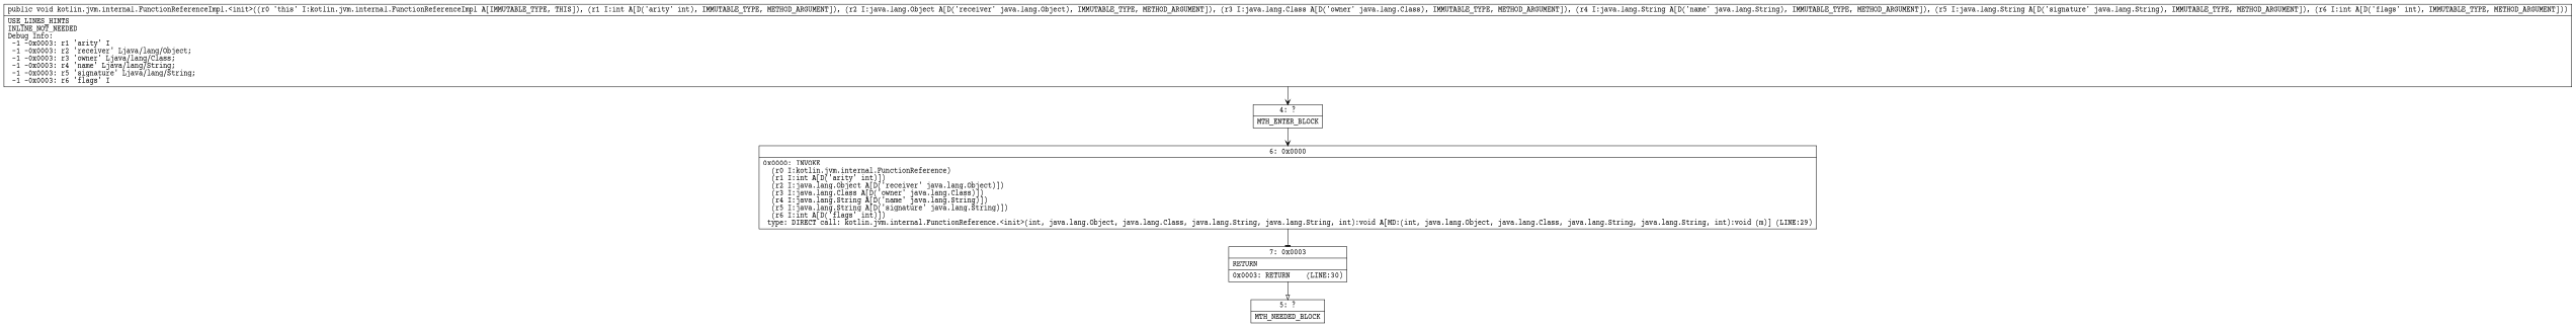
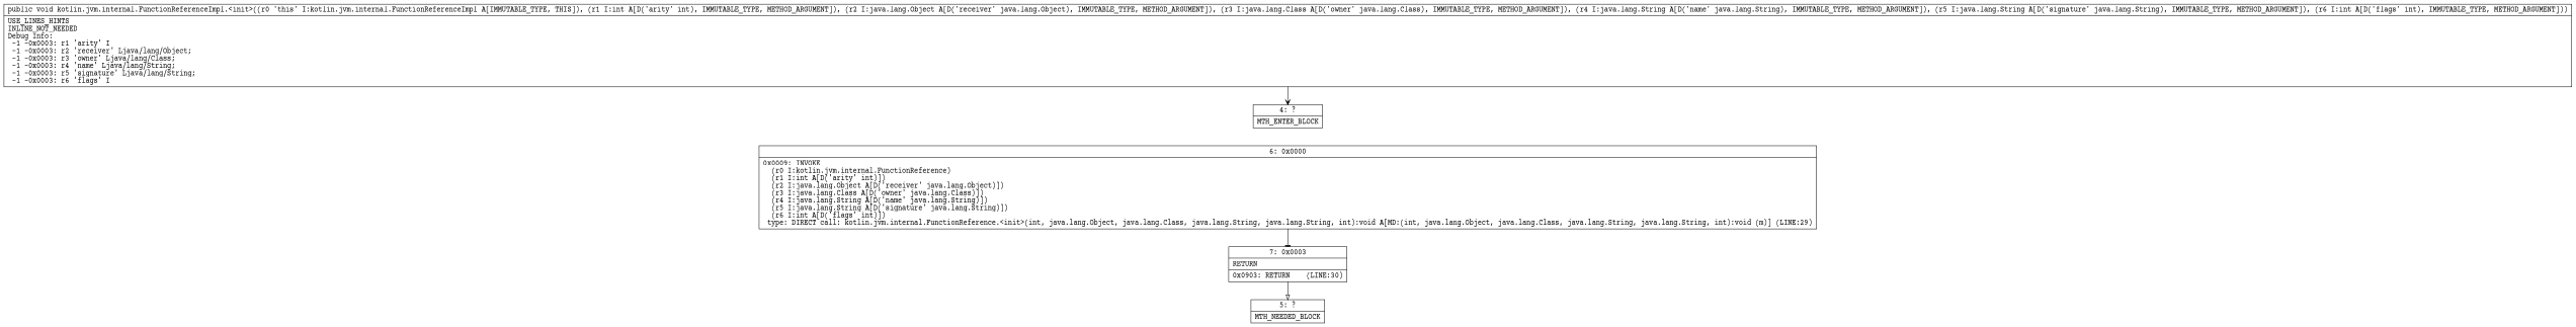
  digraph {
    fontname="Courier Prime"
    node [fontname="Courier Prime" shape=record]
    edge [arrowhead=vee fontname="Courier Prime"]
    n1 [label="{4\:\ ?|MTH_ENTER_BLOCK\l}"]
-   n2 [label="{6\:\ 0x0000|0x0000: INVOKE  \l  (r0 I:kotlin.jvm.internal.FunctionReference)\l  (r1 I:int A[D('arity' int)])\l  (r2 I:java.lang.Object A[D('receiver' java.lang.Object)])\l  (r3 I:java.lang.Class A[D('owner' java.lang.Class)])\l  (r4 I:java.lang.String A[D('name' java.lang.String)])\l  (r5 I:java.lang.String A[D('signature' java.lang.String)])\l  (r6 I:int A[D('flags' int)])\l type: DIRECT call: kotlin.jvm.internal.FunctionReference.\<init\>(int, java.lang.Object, java.lang.Class, java.lang.String, java.lang.String, int):void A[MD:(int, java.lang.Object, java.lang.Class, java.lang.String, java.lang.String, int):void (m)] (LINE:29)\l}"]
-   n3 [label="{7\:\ 0x0003|RETURN\l|0x0003: RETURN    (LINE:30)\l}"]
+   n2 [label="{6\:\ 0x0000|0x0009: INVOKE  \l  (r0 I:kotlin.jvm.internal.FunctionReference)\l  (r1 I:int A[D('arity' int)])\l  (r2 I:java.lang.Object A[D('receiver' java.lang.Object)])\l  (r3 I:java.lang.Class A[D('owner' java.lang.Class)])\l  (r4 I:java.lang.String A[D('name' java.lang.String)])\l  (r5 I:java.lang.String A[D('signature' java.lang.String)])\l  (r6 I:int A[D('flags' int)])\l type: DIRECT call: kotlin.jvm.internal.FunctionReference.\<init\>(int, java.lang.Object, java.lang.Class, java.lang.String, java.lang.String, int):void A[MD:(int, java.lang.Object, java.lang.Class, java.lang.String, java.lang.String, int):void (m)] (LINE:29)\l}"]
+   n3 [label="{7\:\ 0x0003|RETURN\l|0x0903: RETURN    (LINE:30)\l}"]
    n4 [label="{5\:\ ?|MTH_NEEDED_BLOCK\l}"]
    n5 [label="{public void kotlin.jvm.internal.FunctionReferenceImpl.\<init\>((r0 'this' I:kotlin.jvm.internal.FunctionReferenceImpl A[IMMUTABLE_TYPE, THIS]), (r1 I:int A[D('arity' int), IMMUTABLE_TYPE, METHOD_ARGUMENT]), (r2 I:java.lang.Object A[D('receiver' java.lang.Object), IMMUTABLE_TYPE, METHOD_ARGUMENT]), (r3 I:java.lang.Class A[D('owner' java.lang.Class), IMMUTABLE_TYPE, METHOD_ARGUMENT]), (r4 I:java.lang.String A[D('name' java.lang.String), IMMUTABLE_TYPE, METHOD_ARGUMENT]), (r5 I:java.lang.String A[D('signature' java.lang.String), IMMUTABLE_TYPE, METHOD_ARGUMENT]), (r6 I:int A[D('flags' int), IMMUTABLE_TYPE, METHOD_ARGUMENT]))  | USE_LINES_HINTS\lINLINE_NOT_NEEDED\lDebug Info:\l  \-1 \-0x0003: r1 'arity' I\l  \-1 \-0x0003: r2 'receiver' Ljava\/lang\/Object;\l  \-1 \-0x0003: r3 'owner' Ljava\/lang\/Class;\l  \-1 \-0x0003: r4 'name' Ljava\/lang\/String;\l  \-1 \-0x0003: r5 'signature' Ljava\/lang\/String;\l  \-1 \-0x0003: r6 'flags' I\l}"]
-   n1 -> n2
    n2 -> n3 [arrowhead=tee]
    n3 -> n4 [arrowhead=onormal]
    n5 -> n1
  }
